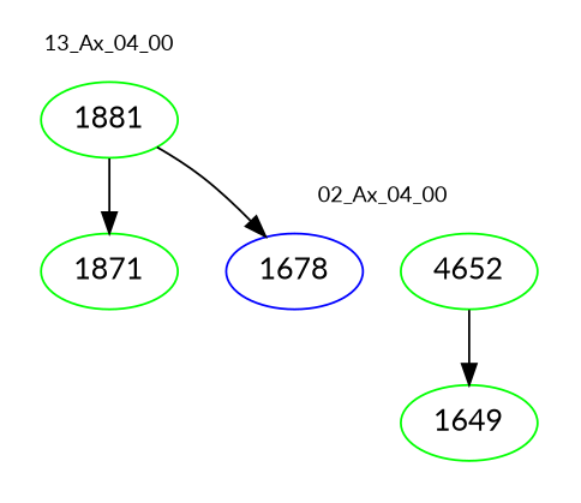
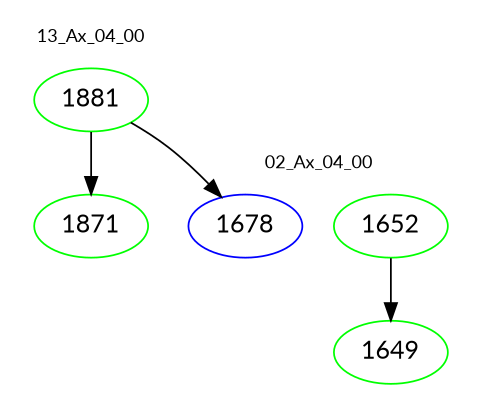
  digraph {
    fontname=Lato
    node [color=green fontname=Lato]
    edge [color=black fontname=Lato]
    n1 [label=1881]
    n2 [label=1871]
-   n3 [label=4652]
+   n3 [label=1652]
    n4 [label=1649]
    n5 [color=blue label=1678]
    subgraph cluster_1 {
      color=white
      fontsize=10
      label="13_Ax_04_00"
      n1
      n2
    }
    subgraph cluster_2 {
      color=white
      fontsize=10
      label="02_Ax_04_00"
      n3
      n4
      n5
    }
    n1 -> n2
    n1 -> n5
    n3 -> n4
  }
